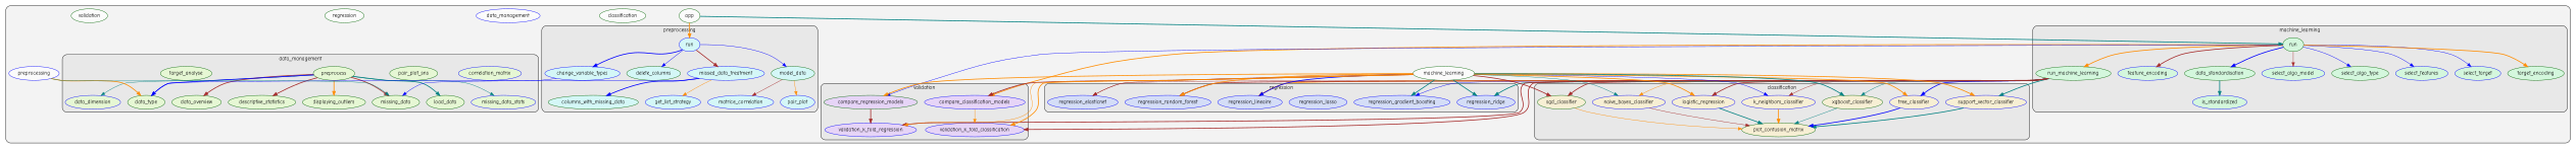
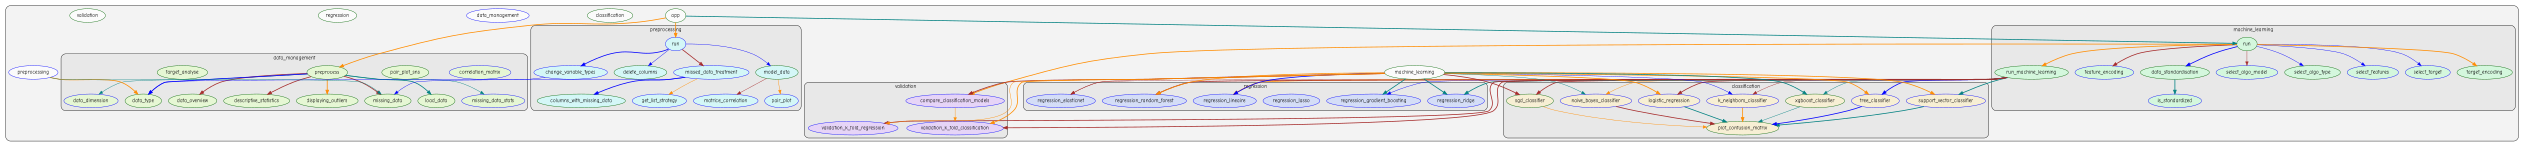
  digraph {
    clusterrank=local
    fontname="Comic Neue"
    rankdir=TB
    node [color=blue fillcolor="#e5feccb2" fontcolor="#000000" fontname="Comic Neue" group=2 style=filled]
    edge [color=darkorange fontname="Comic Neue" style=bold]
    n1 [fillcolor="#fef2ccb2" group=1 label=k_neighbors_classifier]
    n2 [fillcolor="#fef2ccb2" group=1 label=logistic_regression]
    n3 [fillcolor="#fef2ccb2" group=1 label=naive_bayes_classifier]
    n4 [color=darkgreen fillcolor="#fef2ccb2" group=1 label=plot_confusion_matrix]
    n5 [color=darkgreen fillcolor="#fef2ccb2" group=1 label=sgd_classifier]
    n6 [fillcolor="#fef2ccb2" group=1 label=support_vector_classifier]
    n7 [fillcolor="#fef2ccb2" group=1 label=tree_classifier]
    n8 [color=darkgreen fillcolor="#fef2ccb2" group=1 label=xgboost_classifier]
    n9 [label=correlation_matrix]
    n10 [label=data_dimension]
    n11 [color=darkgreen label=data_overview]
    n12 [color=darkgreen label=data_type]
    n13 [color=darkgreen label=descriptive_statistics]
    n14 [color=darkgreen label=displaying_outliers]
    n15 [color=darkgreen label=load_data]
    n16 [color=darkgreen label=missing_data]
    n17 [label=missing_data_stats]
    n18 [color=darkgreen label=pair_plot_sns]
    n19 [color=darkgreen label=preprocess]
    n20 [color=darkgreen label=target_analyse]
    n21 [color=darkgreen fillcolor="#ccfed8b2" group=3 label=data_standardisation]
    n22 [fillcolor="#ccfed8b2" group=3 label=feature_encoding]
    n23 [fillcolor="#ccfed8b2" group=3 label=is_standardized]
    n24 [color=darkgreen fillcolor="#ccfed8b2" group=3 label=run]
    n25 [color=darkgreen fillcolor="#ccfed8b2" group=3 label=run_machine_learning]
    n26 [fillcolor="#ccfed8b2" group=3 label=select_algo_model]
    n27 [color=darkgreen fillcolor="#ccfed8b2" group=3 label=select_algo_type]
    n28 [fillcolor="#ccfed8b2" group=3 label=select_features]
    n29 [fillcolor="#ccfed8b2" group=3 label=select_target]
    n30 [color=darkgreen fillcolor="#ccfed8b2" group=3 label=target_encoding]
    n31 [fillcolor="#ccfefeb2" group=4 label=change_variable_types]
    n32 [color=darkgreen fillcolor="#ccfefeb2" group=4 label=columns_with_missing_data]
    n33 [color=darkgreen fillcolor="#ccfefeb2" group=4 label=delete_columns]
    n34 [fillcolor="#ccfefeb2" group=4 label=get_list_strategy]
    n35 [fillcolor="#ccfefeb2" group=4 label=matrice_correlation]
    n36 [fillcolor="#ccfefeb2" group=4 label=missed_data_treatment]
    n37 [fillcolor="#ccfefeb2" group=4 label=pair_plot]
    n38 [color=darkgreen fillcolor="#ccfefeb2" group=4 label=model_data]
    n39 [fillcolor="#ccfefeb2" group=4 label=run]
    n40 [fillcolor="#ccd8feb2" group=5 label=regression_elasticnet]
    n41 [fillcolor="#ccd8feb2" group=5 label=regression_gradient_boosting]
    n42 [fillcolor="#ccd8feb2" group=5 label=regression_lasso]
    n43 [fillcolor="#ccd8feb2" group=5 label=regression_lineaire]
    n44 [fillcolor="#ccd8feb2" group=5 label=regression_random_forest]
    n45 [fillcolor="#ccd8feb2" group=5 label=regression_ridge]
    n46 [fillcolor="#e5ccfeb2" group=6 label=compare_classification_models]
-   n47 [color=darkgreen fillcolor="#e5ccfeb2" group=6 label=compare_regression_models]
    n48 [fillcolor="#e5ccfeb2" group=6 label=validation_k_fold_classification]
    n49 [fillcolor="#e5ccfeb2" group=6 label=validation_k_fold_regression]
    n50 [color=darkgreen fillcolor="#ffffffb2" group=0 label=app]
    n51 [color=darkgreen fillcolor="#ffffffb2" group=1 label=classification]
    n52 [fillcolor="#ffffffb2" label=data_management]
    n53 [color=darkgreen fillcolor="#ffffffb2" group=3 label=machine_learning]
    n54 [fillcolor="#ffffffb2" group=4 label=preprocessing]
    n55 [color=darkgreen fillcolor="#ffffffb2" group=5 label=regression]
    n56 [color=darkgreen fillcolor="#ffffffb2" group=6 label=validation]
    subgraph cluster_1 {
      fillcolor="#80808018"
      style="filled,rounded"
      n50
      n51
      n52
      n53
      n54
      n55
      n56
      subgraph cluster_2 {
        fillcolor="#80808018"
        label=classification
        style="filled,rounded"
        n1
        n2
        n3
        n4
        n5
        n6
        n7
        n8
      }
      subgraph cluster_3 {
        fillcolor="#80808018"
        label=data_management
        style="filled,rounded"
        n9
        n10
        n11
        n12
        n13
        n14
        n15
        n16
        n17
        n18
        n19
        n20
      }
      subgraph cluster_4 {
        fillcolor="#80808018"
        label=machine_learning
        style="filled,rounded"
        n21
        n22
        n23
        n24
        n25
        n26
        n27
        n28
        n29
        n30
      }
      subgraph cluster_5 {
        fillcolor="#80808018"
        label=preprocessing
        style="filled,rounded"
        n31
        n32
        n33
        n34
        n35
        n36
        n37
        n38
        n39
      }
      subgraph cluster_6 {
        fillcolor="#80808018"
        label=regression
        style="filled,rounded"
        n40
        n41
        n42
        n43
        n44
        n45
      }
      subgraph cluster_7 {
        fillcolor="#80808018"
        label=validation
        style="filled,rounded"
        n46
-       n47
        n48
        n49
      }
    }
    n1 -> n4
    n2 -> n4 [color=teal]
-   n3 -> n4 [color=brown style=solid]
+   n3 -> n4 [color=brown]
    n5 -> n4 [style=solid]
    n6 -> n4 [color=teal]
    n7 -> n4 [color=blue]
    n8 -> n4 [color=teal style=solid]
    n19 -> n10 [color=teal style=solid]
    n19 -> n11 [color=brown]
    n19 -> n12 [color=blue]
    n19 -> n13 [color=brown]
    n19 -> n14
    n19 -> n15 [color=teal]
    n19 -> n16 [color=brown]
    n19 -> n17 [color=teal style=solid]
    n21 -> n23 [color=teal]
    n24 -> n21 [color=blue]
    n24 -> n22 [color=brown]
    n24 -> n25
    n24 -> n26 [color=brown style=solid]
    n24 -> n27 [color=blue style=solid]
    n24 -> n28 [color=blue style=solid]
    n24 -> n29 [color=blue style=solid]
    n24 -> n30
    n24 -> n46
-   n24 -> n47 [color=blue style=solid]
    n25 -> n1 [color=brown style=solid]
    n25 -> n2 [color=brown]
    n25 -> n3 [style=solid]
    n25 -> n5 [color=brown]
    n25 -> n6 [color=teal]
    n25 -> n7 [color=blue]
    n25 -> n8 [color=teal style=solid]
    n25 -> n40 [color=brown style=solid]
    n25 -> n41 [color=blue style=solid]
    n25 -> n43
    n25 -> n44 [color=brown]
    n25 -> n45 [color=teal]
    n25 -> n48 [color=brown]
    n25 -> n49 [color=brown]
    n31 -> n12 [color=blue style=solid]
    n36 -> n16 [color=blue style=solid]
    n36 -> n32 [color=blue]
    n36 -> n34 [style=solid]
    n38 -> n35 [color=brown style=solid]
    n38 -> n37 [style=solid]
    n39 -> n31 [color=blue]
    n39 -> n33 [color=blue style=solid]
    n39 -> n36 [color=brown]
    n39 -> n38 [color=blue style=solid]
    n46 -> n48 [style=solid]
-   n47 -> n49 [color=brown]
+   n50 -> n19
    n50 -> n24 [color=teal]
    n50 -> n39
    n53 -> n1 [color=blue style=solid]
    n53 -> n2
    n53 -> n3 [color=teal style=solid]
    n53 -> n5 [color=brown]
    n53 -> n6
    n53 -> n7
    n53 -> n8 [color=teal]
    n53 -> n40 [color=brown style=solid]
    n53 -> n41 [color=teal]
    n53 -> n43 [color=blue]
    n53 -> n44
    n53 -> n45 [color=teal]
    n53 -> n46 [color=brown]
-   n53 -> n47
    n53 -> n48
    n53 -> n49 [style=solid]
    n54 -> n12
    n54 -> n16 [color=teal style=solid]
  }
